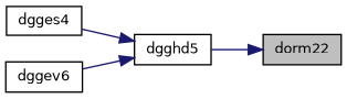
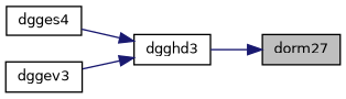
  digraph {
    rankdir=RL
    node [color=black fillcolor=white fontname=Helvetica fontsize=10 shape=record style=filled]
    edge [color=midnightblue dir=back fontname=Helvetica fontsize=10 labelfontname=Helvetica labelfontsize=10 style=solid]
-   n1 [fillcolor=grey75 fontcolor=black height=0.2 label=dorm22 width=0.4]
-   n2 [height=0.2 label=dgghd5 width=0.4]
+   n1 [fillcolor=grey75 fontcolor=black height=0.2 label=dorm27 width=0.4]
+   n2 [height=0.2 label=dgghd3 width=0.4]
    n3 [height=0.2 label=dgges4 width=0.4]
-   n4 [height=0.2 label=dggev6 width=0.4]
+   n4 [height=0.2 label=dggev3 width=0.4]
    n1 -> n2
    n2 -> n3
    n2 -> n4
  }
